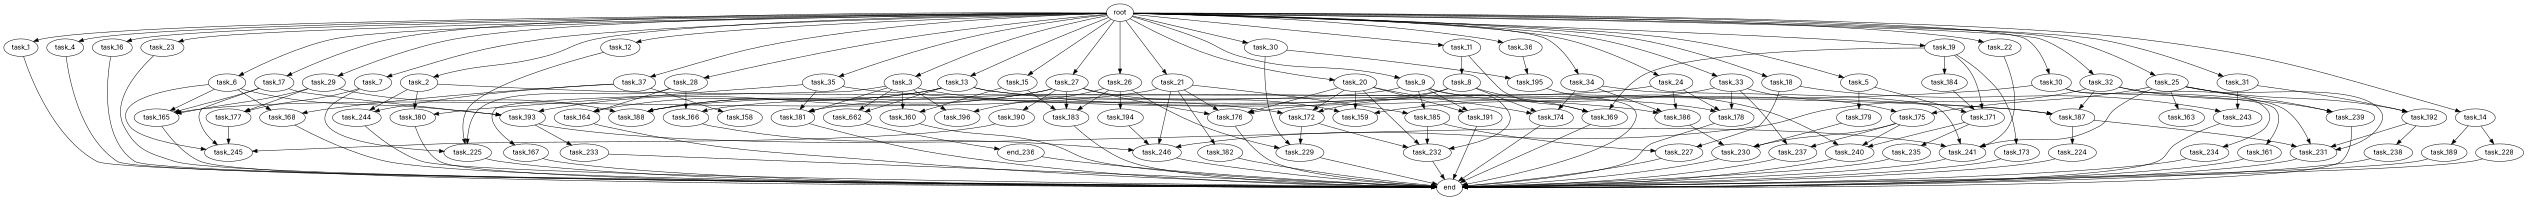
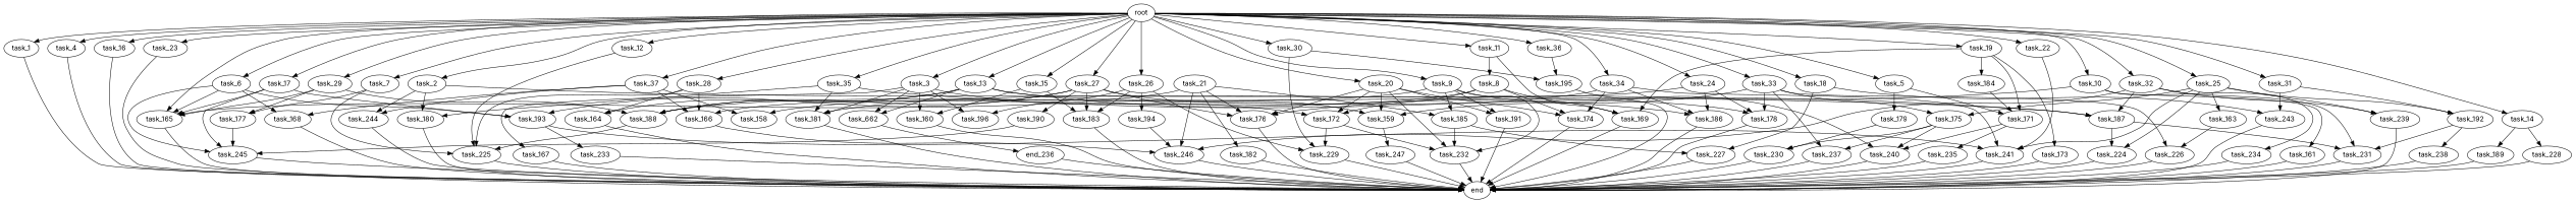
  digraph {
    fontname=Inter
    node [fontname=Inter]
    edge [fontname=Inter]
    root
    task_1
    task_2
    task_3
    task_4
    task_5
    task_6
    task_7
    task_9
    task_10
    task_11
    task_12
    task_13
    task_14
    task_15
    task_16
    task_17
    task_18
    task_19
    task_20
    task_21
    task_22
    task_23
    task_24
    task_25
    task_26
    task_27
    task_28
    task_29
    task_30
    task_31
    task_32
    task_33
    task_34
    task_35
    task_36
    task_37
    end
    task_180
    task_187
    task_244
    task_160
    n43 [label=task_662]
    task_167
    task_172
    task_181
    task_196
    task_171
    task_179
    task_165
    task_168
    task_193
    task_245
    task_177
    task_225
    task_8
    task_166
    task_169
    task_174
    task_185
    task_188
    task_191
    task_232
    task_240
    task_161
    task_176
    task_234
    task_164
    task_178
    task_186
    task_189
    task_228
    task_183
    task_227
    task_243
    task_173
    task_184
    task_159
    task_182
    task_246
    task_241
    task_163
    task_175
    task_192
    task_224
    task_239
    task_194
    task_229
    task_190
    task_195
    task_231
+   task_226
    task_237
    task_158
    n95 [label=end_236]
    task_235
    task_230
    task_233
+   task_247
    task_238
    root -> task_1
    root -> task_2
    root -> task_3
    root -> task_4
    root -> task_5
    root -> task_6
    root -> task_7
    root -> task_9
    root -> task_10
    root -> task_11
    root -> task_12
    root -> task_13
    root -> task_14
    root -> task_15
    root -> task_16
    root -> task_17
    root -> task_18
    root -> task_19
    root -> task_20
-   root -> task_21
+   root -> task_165
    root -> task_22
    root -> task_23
    root -> task_24
    root -> task_25
    root -> task_26
    root -> task_27
    root -> task_28
    root -> task_29
    root -> task_30
    root -> task_31
    root -> task_32
    root -> task_33
    root -> task_34
    root -> task_35
    root -> task_36
    root -> task_37
    task_1 -> end
    task_2 -> task_180
    task_2 -> task_187
    task_2 -> task_244
    task_3 -> task_160
    task_3 -> n43
    task_3 -> task_167
    task_3 -> task_172
    task_3 -> task_181
    task_3 -> task_196
    task_4 -> end
    task_5 -> task_171
    task_5 -> task_179
    task_6 -> task_165
    task_6 -> task_168
    task_6 -> task_193
    task_6 -> task_245
    task_7 -> task_177
    task_7 -> task_225
    task_9 -> task_185
    task_9 -> task_188
    task_9 -> task_191
    task_9 -> task_232
    task_9 -> task_240
    task_10 -> task_161
    task_10 -> task_176
    task_10 -> task_234
    task_11 -> task_8
    task_11 -> task_169
    task_12 -> task_225
    task_13 -> n43
    task_13 -> task_188
    task_13 -> task_164
    task_13 -> task_178
    task_13 -> task_186
    task_14 -> task_189
    task_14 -> task_228
    task_15 -> task_160
    task_15 -> task_183
    task_16 -> end
    task_17 -> task_165
    task_17 -> task_193
    task_17 -> task_245
    task_18 -> task_227
    task_18 -> task_243
    task_19 -> task_171
    task_19 -> task_169
    task_19 -> task_173
    task_19 -> task_184
    task_20 -> task_172
    task_20 -> task_174
    task_20 -> task_191
    task_20 -> task_232
    task_20 -> task_176
    task_20 -> task_159
    task_21 -> task_165
    task_21 -> task_185
    task_21 -> task_176
    task_21 -> task_182
    task_21 -> task_246
    task_22 -> task_241
    task_23 -> end
    task_24 -> task_181
    task_24 -> task_178
    task_24 -> task_186
    task_25 -> task_241
    task_25 -> task_163
    task_25 -> task_175
    task_25 -> task_192
-   task_25 -> task_231
+   task_25 -> task_224
    task_25 -> task_239
    task_26 -> task_196
    task_26 -> task_183
    task_26 -> task_194
    task_26 -> task_229
    task_27 -> task_193
    task_27 -> task_188
    task_27 -> task_176
    task_27 -> task_183
    task_27 -> task_159
    task_27 -> task_190
    task_28 -> task_225
    task_28 -> task_166
    task_28 -> task_164
    task_29 -> task_165
    task_29 -> task_177
    task_29 -> task_188
    task_30 -> task_229
    task_30 -> task_195
    task_31 -> task_243
    task_31 -> task_192
    task_32 -> task_187
    task_32 -> task_246
    task_32 -> task_239
    task_32 -> task_231
    task_33 -> task_178
    task_33 -> task_159
    task_33 -> task_175
+   task_33 -> task_226
    task_33 -> task_237
    task_34 -> task_174
    task_34 -> task_186
    task_34 -> task_241
+   task_34 -> task_158
    task_35 -> task_180
    task_35 -> task_187
    task_35 -> task_181
    task_36 -> task_195
    task_37 -> task_244
    task_37 -> task_168
+   task_37 -> task_166
    task_37 -> task_158
    task_180 -> end
    task_187 -> task_224
    task_187 -> task_231
    task_244 -> end
    task_160 -> end
    n43 -> n95
    task_167 -> end
    task_172 -> task_232
    task_172 -> task_229
    task_181 -> end
    task_171 -> task_240
    task_171 -> task_235
    task_179 -> task_230
    task_165 -> end
    task_168 -> end
    task_193 -> task_241
    task_193 -> task_233
+   task_245 -> end
    task_177 -> task_245
    task_225 -> end
    task_8 -> task_172
    task_8 -> task_166
    task_8 -> task_169
    task_8 -> task_174
    task_166 -> task_246
    task_169 -> end
    task_174 -> end
    task_185 -> task_232
    task_185 -> task_227
+   task_188 -> task_225
    task_191 -> end
    task_232 -> end
    task_240 -> end
    task_161 -> end
    task_176 -> end
    task_234 -> end
    task_164 -> end
    task_178 -> end
-   task_186 -> task_230
+   task_186 -> end
    task_189 -> end
    task_228 -> end
    task_183 -> end
    task_227 -> end
    task_243 -> end
    task_173 -> end
    task_184 -> task_171
+   task_159 -> task_247
    task_182 -> end
    task_246 -> end
    task_241 -> end
+   task_163 -> task_226
    task_175 -> task_240
    task_175 -> task_237
    task_175 -> task_230
    task_192 -> task_231
    task_192 -> task_238
    task_224 -> end
    task_239 -> end
    task_194 -> task_246
    task_229 -> end
    task_190 -> task_245
    task_195 -> end
    task_231 -> end
+   task_226 -> end
    task_237 -> end
    n95 -> end
    task_235 -> end
    task_230 -> end
    task_233 -> end
+   task_247 -> end
    task_238 -> end
  }
